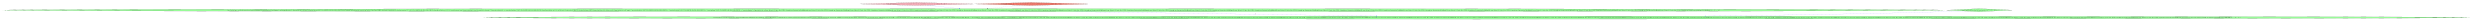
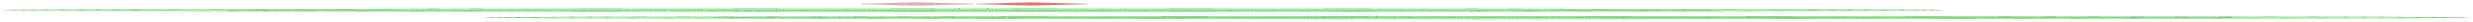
  digraph {
    fontname="IBM Plex Mono"
    node [fillcolor=palegreen shape=diamond style=filled fontname="IBM Plex Mono"]
    edge [style=dashed color=blue arrowhead=tee fontname="IBM Plex Mono"]
    n1 [label="JoinTestHelper.verifyCursors(new HashJoinSegmentStorageAdapter(factSegment.asStorageAdapter(),ImmutableList.of(factToCountryOnIsoCode(JoinType.LEFT))).makeCursors(null,Intervals.ETERNITY,VirtualColumns.EMPTY,Granularities.ALL,false,null),ImmutableList.of(\"page\",\"countryIsoCode\",FACT_TO_COUNTRY_ON_ISO_CODE_PREFIX + \"countryIsoCode\",FACT_TO_COUNTRY_ON_ISO_CODE_PREFIX + \"countryName\",FACT_TO_COUNTRY_ON_ISO_CODE_PREFIX + \"countryNumber\"),ImmutableList.of(new Object((((edu.fdu.CPPDG.tinypdg.pe.ExpressionInfo@8aab92,new Object((((edu.fdu.CPPDG.tinypdg.pe.ExpressionInfo@8aab9a,new Object((((edu.fdu.CPPDG.tinypdg.pe.ExpressionInfo@8aaba2,new Object((((edu.fdu.CPPDG.tinypdg.pe.ExpressionInfo@8aabaa,new Object((((edu.fdu.CPPDG.tinypdg.pe.ExpressionInfo@8aabb2,new Object((((edu.fdu.CPPDG.tinypdg.pe.ExpressionInfo@8aabba,new Object((((edu.fdu.CPPDG.tinypdg.pe.ExpressionInfo@8aabc2,new Object((((edu.fdu.CPPDG.tinypdg.pe.ExpressionInfo@8aabca,new Object((((edu.fdu.CPPDG.tinypdg.pe.ExpressionInfo@8aabd2,new Object((((edu.fdu.CPPDG.tinypdg.pe.ExpressionInfo@8aabda,new Object((((edu.fdu.CPPDG.tinypdg.pe.ExpressionInfo@8aabe2,new Object((((edu.fdu.CPPDG.tinypdg.pe.ExpressionInfo@8aabea,new Object((((edu.fdu.CPPDG.tinypdg.pe.ExpressionInfo@8aabf2,new Object((((edu.fdu.CPPDG.tinypdg.pe.ExpressionInfo@8aabfa,new Object((((edu.fdu.CPPDG.tinypdg.pe.ExpressionInfo@8aac02,new Object((((edu.fdu.CPPDG.tinypdg.pe.ExpressionInfo@8aac0a,new Object((((edu.fdu.CPPDG.tinypdg.pe.ExpressionInfo@8aac12,new Object((((edu.fdu.CPPDG.tinypdg.pe.ExpressionInfo@8aac1a,new Object((((edu.fdu.CPPDG.tinypdg.pe.ExpressionInfo@8aac22,new Object((((edu.fdu.CPPDG.tinypdg.pe.ExpressionInfo@8aac2a,new Object((((edu.fdu.CPPDG.tinypdg.pe.ExpressionInfo@8aac32,new Object((((edu.fdu.CPPDG.tinypdg.pe.ExpressionInfo@8aac3a,new Object((((edu.fdu.CPPDG.tinypdg.pe.ExpressionInfo@8aac42,new Object((((edu.fdu.CPPDG.tinypdg.pe.ExpressionInfo@8aac4a,new Object((((edu.fdu.CPPDG.tinypdg.pe.ExpressionInfo@8aac52,new Object((((edu.fdu.CPPDG.tinypdg.pe.ExpressionInfo@8aac5a,new Object((((edu.fdu.CPPDG.tinypdg.pe.ExpressionInfo@8aac62,new Object((((edu.fdu.CPPDG.tinypdg.pe.ExpressionInfo@8aac6a))@@@3@@@['0', '0', '1']" shape=ellipse]
    n2 [label="JoinTestHelper.verifyCursors(new HashJoinSegmentStorageAdapter(factSegment.asStorageAdapter(),ImmutableList.of(new JoinableClause(FACT_TO_COUNTRY_ON_ISO_CODE_PREFIX,new IndexedTableJoinable(countriesTable),JoinType.INNER,JoinConditionAnalysis.forExpression(\"1\",FACT_TO_COUNTRY_ON_ISO_CODE_PREFIX,ExprMacroTable.nil())))).makeCursors(new ExpressionDimFilter(StringUtils.format(\"\"%scountryIsoCode\" == countryIsoCode\",FACT_TO_COUNTRY_ON_ISO_CODE_PREFIX),ExprMacroTable.nil()).toFilter(),Intervals.ETERNITY,VirtualColumns.EMPTY,Granularities.ALL,false,null),ImmutableList.of(\"page\",\"countryIsoCode\",FACT_TO_COUNTRY_ON_ISO_CODE_PREFIX + \"countryIsoCode\",FACT_TO_COUNTRY_ON_ISO_CODE_PREFIX + \"countryName\",FACT_TO_COUNTRY_ON_ISO_CODE_PREFIX + \"countryNumber\"),ImmutableList.of(new Object((((edu.fdu.CPPDG.tinypdg.pe.ExpressionInfo@8aaaab,new Object((((edu.fdu.CPPDG.tinypdg.pe.ExpressionInfo@8aaab3,new Object((((edu.fdu.CPPDG.tinypdg.pe.ExpressionInfo@8aaabb,new Object((((edu.fdu.CPPDG.tinypdg.pe.ExpressionInfo@8aaac3,new Object((((edu.fdu.CPPDG.tinypdg.pe.ExpressionInfo@8aaacb,new Object((((edu.fdu.CPPDG.tinypdg.pe.ExpressionInfo@8aaad3,new Object((((edu.fdu.CPPDG.tinypdg.pe.ExpressionInfo@8aaadb,new Object((((edu.fdu.CPPDG.tinypdg.pe.ExpressionInfo@8aaae3,new Object((((edu.fdu.CPPDG.tinypdg.pe.ExpressionInfo@8aaaeb,new Object((((edu.fdu.CPPDG.tinypdg.pe.ExpressionInfo@8aaaf3,new Object((((edu.fdu.CPPDG.tinypdg.pe.ExpressionInfo@8aaafb,new Object((((edu.fdu.CPPDG.tinypdg.pe.ExpressionInfo@8aab03,new Object((((edu.fdu.CPPDG.tinypdg.pe.ExpressionInfo@8aab0b,new Object((((edu.fdu.CPPDG.tinypdg.pe.ExpressionInfo@8aab13,new Object((((edu.fdu.CPPDG.tinypdg.pe.ExpressionInfo@8aab1b,new Object((((edu.fdu.CPPDG.tinypdg.pe.ExpressionInfo@8aab23,new Object((((edu.fdu.CPPDG.tinypdg.pe.ExpressionInfo@8aab2b,new Object((((edu.fdu.CPPDG.tinypdg.pe.ExpressionInfo@8aab33,new Object((((edu.fdu.CPPDG.tinypdg.pe.ExpressionInfo@8aab3b,new Object((((edu.fdu.CPPDG.tinypdg.pe.ExpressionInfo@8aab43,new Object((((edu.fdu.CPPDG.tinypdg.pe.ExpressionInfo@8aab4b,new Object((((edu.fdu.CPPDG.tinypdg.pe.ExpressionInfo@8aab53))@@@3@@@['1', '1', '0']" shape=ellipse]
    n3 [fillcolor=lightpink label="test_makeCursors_factToCountryInnerWithFilterInsteadOfRealJoinCondition['0', '1', '0']"]
-   n4 [label="test_makeCursors_factToCountryLeft['0', '0', '1']"]
    n5 [fillcolor=salmon label="test_makeCursors_factToCountryInnerWithFilterInsteadOfRealJoinCondition['1', '0', '0']"]
    n2 -> n1 [label=0]
    n3 -> n2
-   n4 -> n1 [arrowhead=onormal]
    n5 -> n2 [style=dotted color=black]
  }
